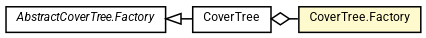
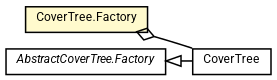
  digraph {
    nodesep=0.15
    rankdir=LR
    ranksep=0.25
    node [fontcolor=black fontname=Roboto fontsize=8 margin=0 shape=plaintext]
    edge [color=black dir=back fontname=Roboto fontsize=7 labelfontname=Roboto labelfontsize=7]
    n1 [height=0 label=<<table title="de.lmu.ifi.dbs.elki.index.tree.metrical.covertree.CoverTree" border="0" cellborder="1" cellspacing="0" cellpadding="2" href="CoverTree.html" target="_parent"> 		<tr><td><table border="0" cellspacing="0" cellpadding="1"> 		<tr><td align="center" balign="center"> <font face="Roboto">CoverTree</font> </td></tr> 		</table></td></tr> 		</table>> width=0]
    n2 [height=0 label=<<table title="de.lmu.ifi.dbs.elki.index.tree.metrical.covertree.CoverTree.Factory" border="0" cellborder="1" cellspacing="0" cellpadding="2" bgcolor="lemonChiffon" href="CoverTree.Factory.html" target="_parent"> 		<tr><td><table border="0" cellspacing="0" cellpadding="1"> 		<tr><td align="center" balign="center"> <font face="Roboto">CoverTree.Factory</font> </td></tr> 		</table></td></tr> 		</table>> width=0]
    n3 [height=0 label=<<table title="de.lmu.ifi.dbs.elki.index.tree.metrical.covertree.AbstractCoverTree.Factory" border="0" cellborder="1" cellspacing="0" cellpadding="2" href="AbstractCoverTree.Factory.html" target="_parent"> 		<tr><td><table border="0" cellspacing="0" cellpadding="1"> 		<tr><td align="center" balign="center"> <font face="Roboto"><i>AbstractCoverTree.Factory</i></font> </td></tr> 		</table></td></tr> 		</table>> width=0]
-   n1 -> n2 [arrowhead=none arrowtail=ediamond weight=4]
+   n2 -> n1 [arrowhead=none arrowtail=ediamond weight=4]
    n3 -> n1 [arrowtail=empty weight=10]
  }
